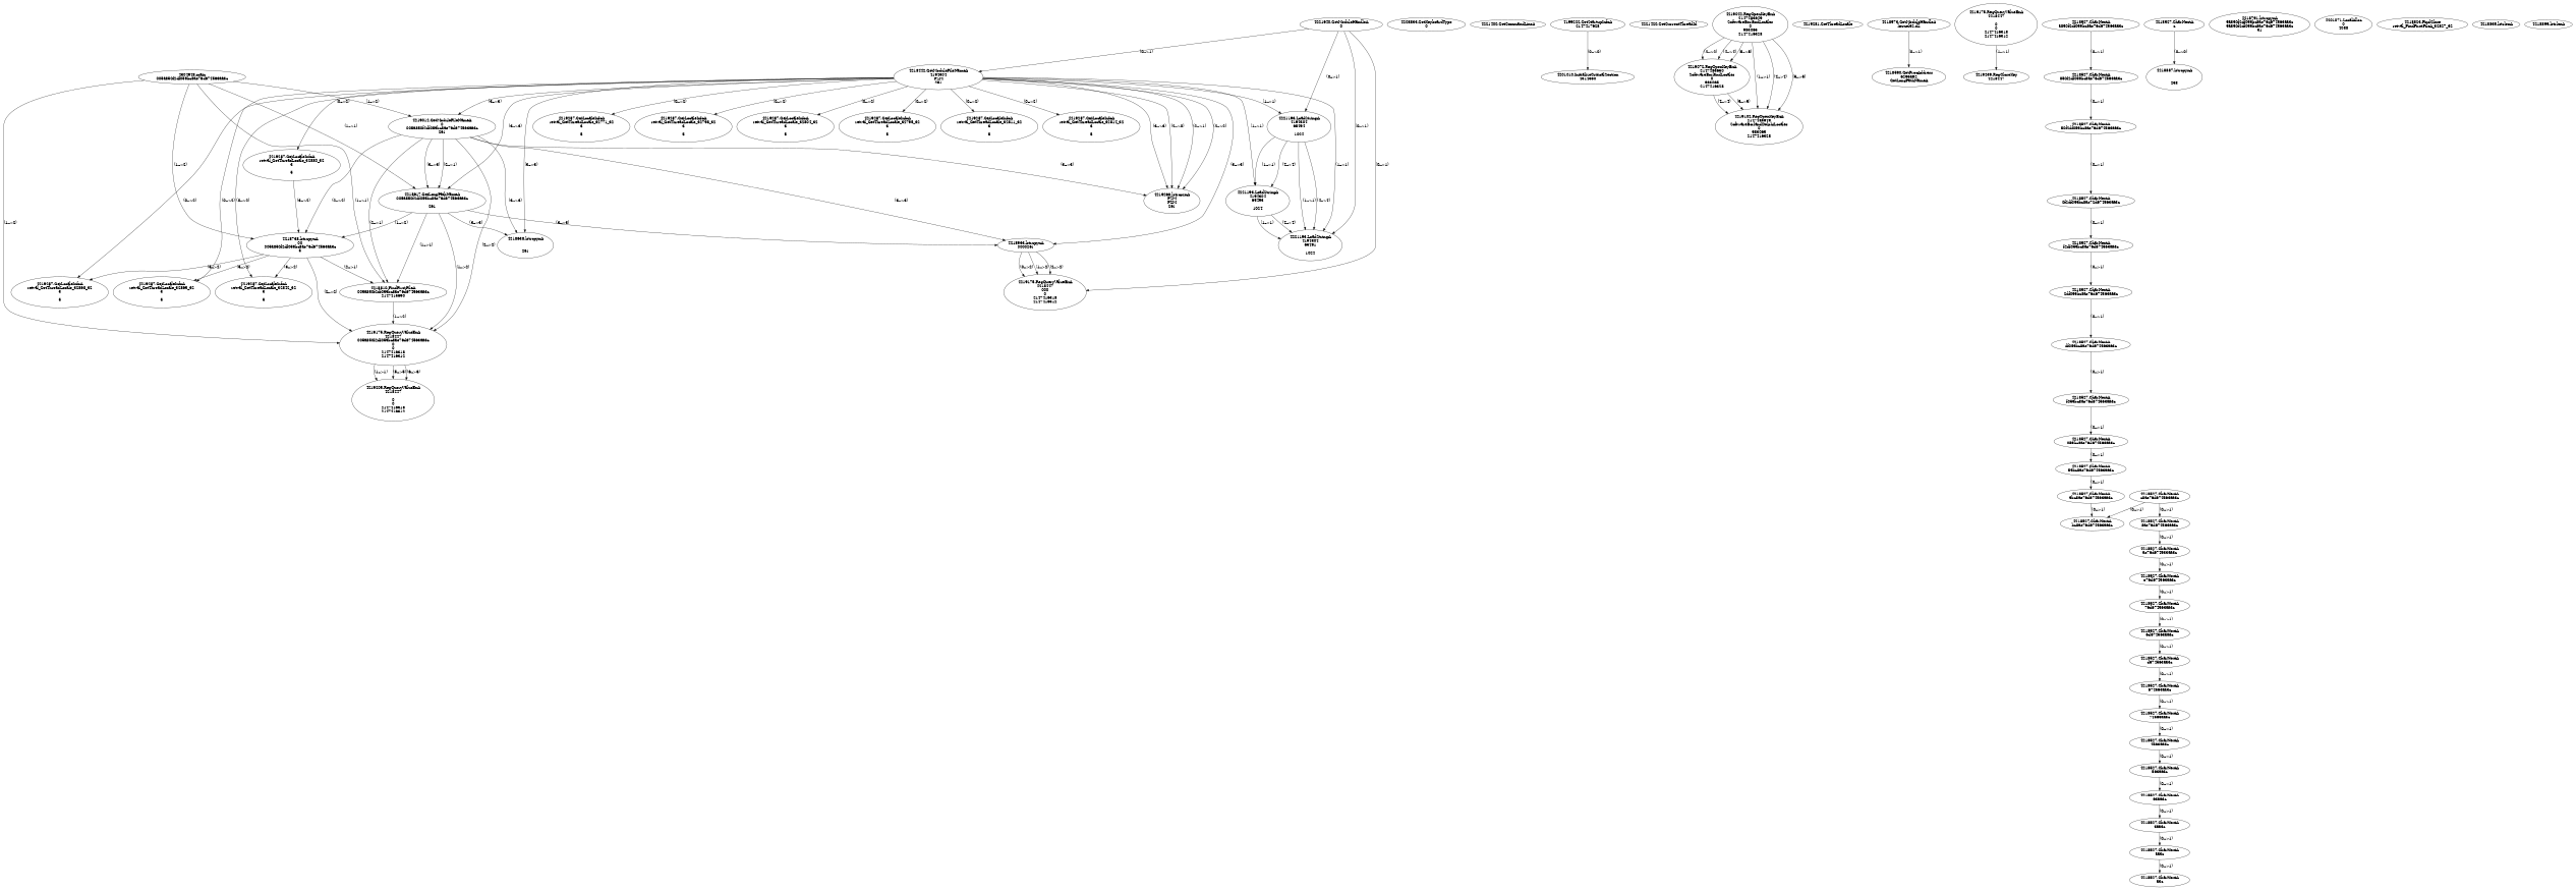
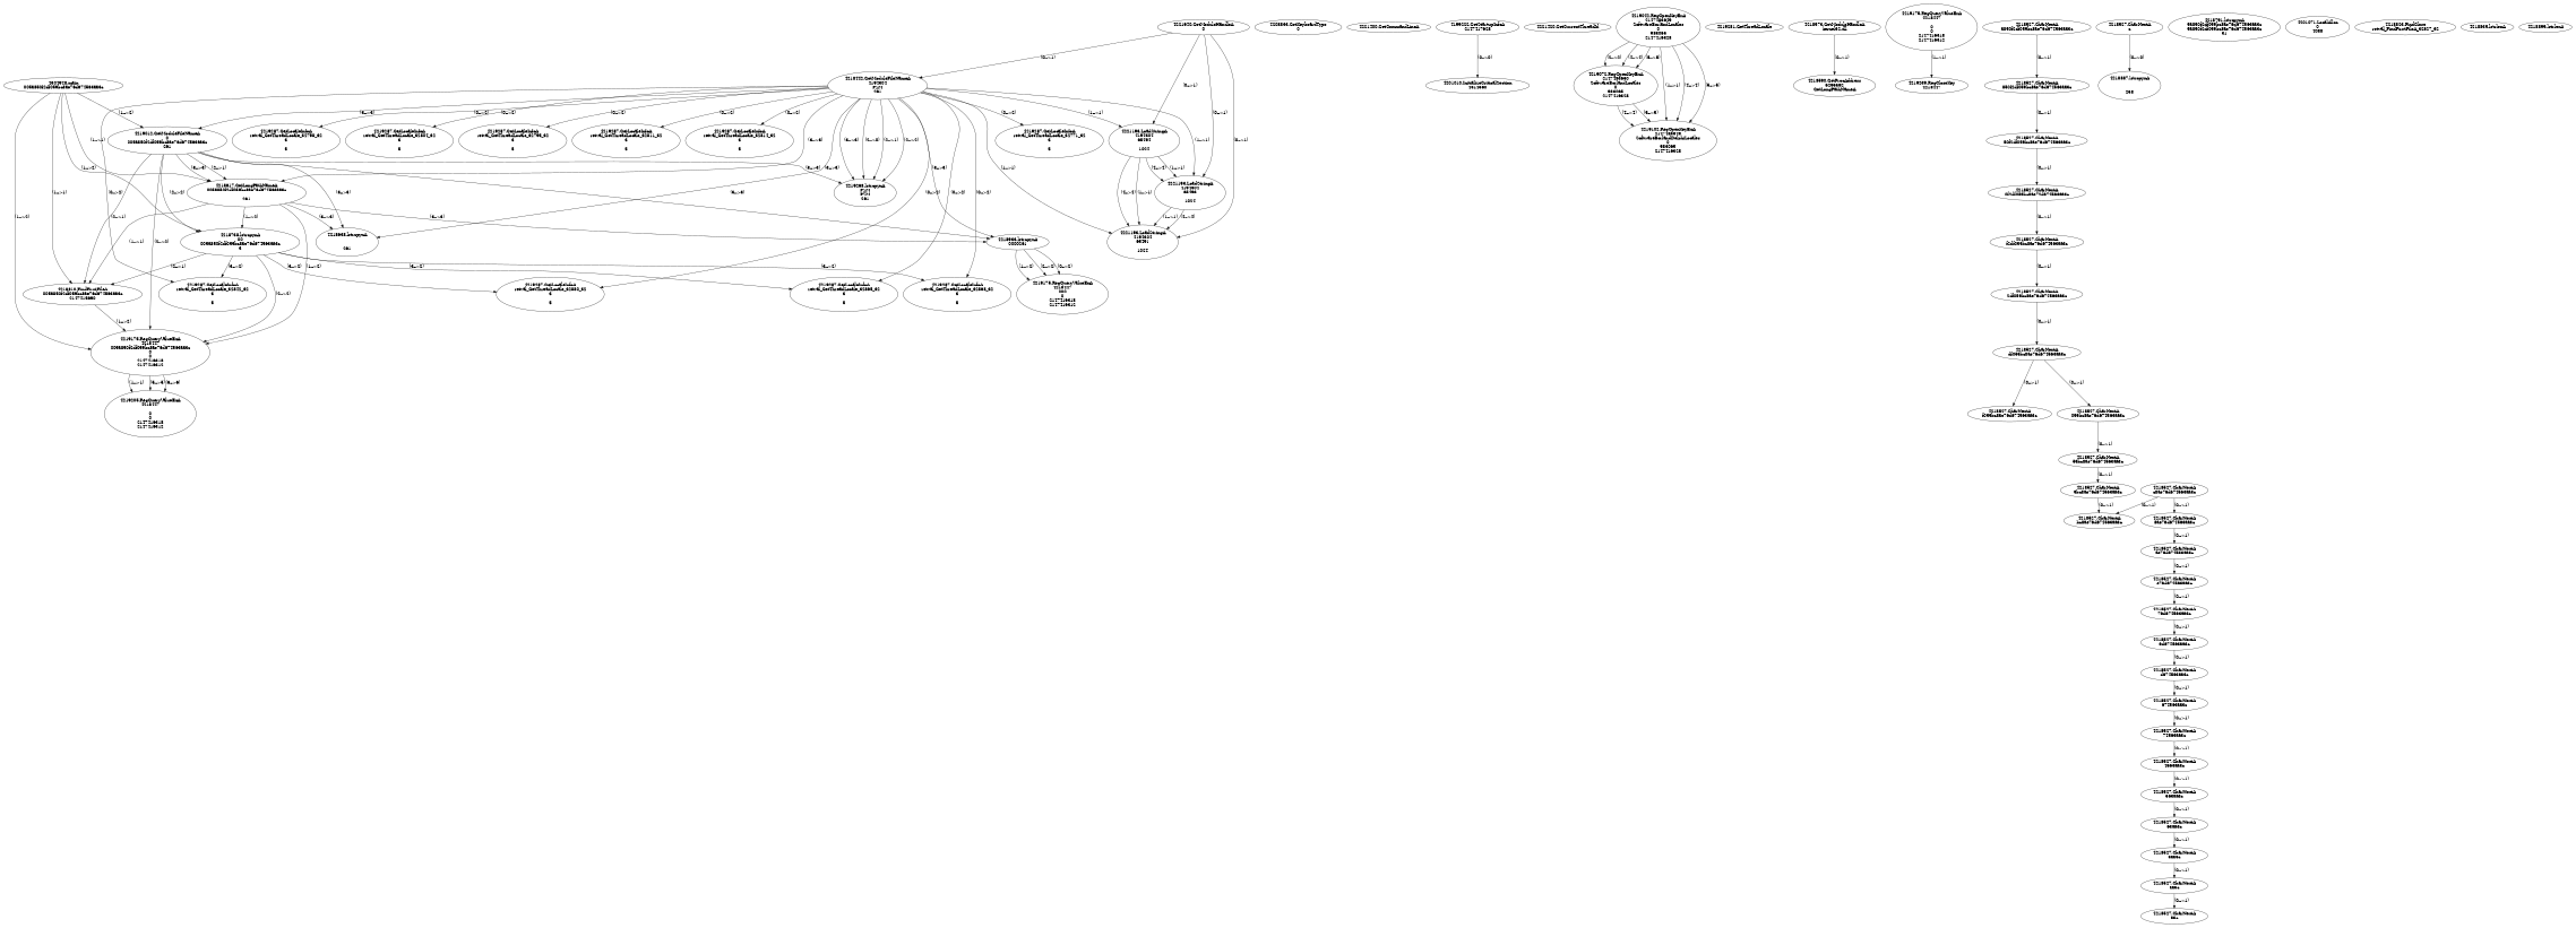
  digraph {
    n1 [label="4304948.main\n005a850f2df059bc8ae76d674563aa3c"]
    n2 [label="4219012.GetModuleFileNameA\n0\n005a850f2df059bc8ae76d674563aa3c\n261"]
    n3 [label="4218617.GetLongPathNameA\n005a850f2df059bc8ae76d674563aa3c\n\n261"]
    n4 [label="4218738.lstrcpynA\n00\n005a850f2df059bc8ae76d674563aa3c\n3"]
    n5 [label="4218810.FindFirstFileA\n005a850f2df059bc8ae76d674563aa3c\n2147415690"]
    n6 [label="4219175.RegQueryValueExA\n4218447\n005a850f2df059bc8ae76d674563aa3c\n0\n0\n2147416318\n2147416312"]
    n7 [label="4219268.lstrcpynA\nPZM\nPZM\n261"]
    n8 [label="4218638.lstrcpynA\n\n\n261"]
    n9 [label="4218933.lstrcpynA\n0000261"]
    n10 [label="4219287.GetLocaleInfoA\nretval_GetThreadLocale_32842_32\n3\n\n5"]
    n11 [label="4219287.GetLocaleInfoA\nretval_GetThreadLocale_32880_32\n3\n\n5"]
    n12 [label="4219287.GetLocaleInfoA\nretval_GetThreadLocale_32868_32\n3\n\n5"]
    n13 [label="4219287.GetLocaleInfoA\nretval_GetThreadLocale_32865_32\n3\n\n5"]
    n14 [label="4219205.RegQueryValueExA\n4218447\n\n0\n0\n2147416318\n2147416312"]
    n15 [label="4221640.GetModuleHandleA\n0"]
    n16 [label="4218442.GetModuleFileNameA\n4194304\nPZM\n261"]
    n17 [label="4221193.LoadStringA\n4194304\n65494\n\n1024"]
    n18 [label="4221193.LoadStringA\n4194304\n65493\n\n1024"]
    n19 [label="4221193.LoadStringA\n4194304\n65491\n\n1024"]
    n20 [label="4219287.GetLocaleInfoA\nretval_GetThreadLocale_32771_32\n3\n\n5"]
    n21 [label="4219287.GetLocaleInfoA\nretval_GetThreadLocale_32798_32\n3\n\n5"]
    n22 [label="4219287.GetLocaleInfoA\nretval_GetThreadLocale_32804_32\n3\n\n5"]
    n23 [label="4219287.GetLocaleInfoA\nretval_GetThreadLocale_32795_32\n3\n\n5"]
    n24 [label="4219287.GetLocaleInfoA\nretval_GetThreadLocale_32811_32\n3\n\n5"]
    n25 [label="4219287.GetLocaleInfoA\nretval_GetThreadLocale_32814_32\n3\n\n5"]
    n26 [label="4208833.GetKeyboardType\n0"]
    n27 [label="4221400.GetCommandLineA\n"]
    n28 [label="4199222.GetStartupInfoA\n2147417628"]
    n29 [label="4201010.InitializeCriticalSection\n4314560"]
    n30 [label="4221420.GetCurrentThreadId\n"]
    n31 [label="4219175.RegQueryValueExA\n4218447\n000\n0\n2147416318\n2147416312"]
    n32 [label="4219042.RegOpenKeyExA\n2147483649\nSoftware\Borland\Locales\n0\n983065\n2147416328"]
    n33 [label="4219072.RegOpenKeyExA\n2147483650\nSoftware\Borland\Locales\n0\n983065\n2147416328"]
    n34 [label="4219102.RegOpenKeyExA\n2147483649\nSoftware\Borland\Delphi\Locales\n0\n983065\n2147416328"]
    n35 [label="4219281.GetThreadLocale\n"]
    n36 [label="4218573.GetModuleHandleA\nkernel32.dll"]
    n37 [label="4218590.GetProcAddress\n6295592\nGetLongPathNameA"]
    n38 [label="4219175.RegQueryValueExA\n4218447\n\n0\n0\n2147416318\n2147416312"]
    n39 [label="4219239.RegCloseKey\n4218447"]
    n40 [label="4218527.CharNextA\na850f2df059bc8ae76d674563aa3c"]
    n41 [label="4218527.CharNextA\n850f2df059bc8ae76d674563aa3c"]
    n42 [label="4218527.CharNextA\n50f2df059bc8ae76d674563aa3c"]
    n43 [label="4218527.CharNextA\n0f2df059bc8ae72d674563aa3c"]
    n44 [label="4218527.CharNextA\nf2df059bc8ae76d674563aa3c"]
    n45 [label="4218527.CharNextA\n2df059bc8ae76d674563aa3c"]
    n46 [label="4218527.CharNextA\ndf059bc8ae76d674563aa3c"]
    n47 [label="4218527.CharNextA\nf059bc8ae76d674563aa3c"]
    n48 [label="4218527.CharNextA\n059bc8ae76d674563aa3c"]
    n49 [label="4218527.CharNextA\n59bc8ae76d674563aa3c"]
    n50 [label="4218527.CharNextA\n9bc8ae76d674563aa3c"]
    n51 [label="4218527.CharNextA\nbc8ae76d674563aa3c"]
    n52 [label="4218527.CharNextA\nc8ae76d674563aa3c"]
    n53 [label="4218527.CharNextA\n8ae76d674563aa3c"]
    n54 [label="4218527.CharNextA\nae76d674533aa3c"]
    n55 [label="4218527.CharNextA\ne76d674563aa3c"]
    n56 [label="4218527.CharNextA\n76d674563aa3c"]
    n57 [label="4218527.CharNextA\n6d674563aa3c"]
    n58 [label="4218527.CharNextA\nd674563aa3c"]
    n59 [label="4218527.CharNextA\n674563aa3c"]
    n60 [label="4218527.CharNextA\n74563aa3c"]
    n61 [label="4218527.CharNextA\n4563aa3c"]
    n62 [label="4218527.CharNextA\n563aa3c"]
    n63 [label="4218527.CharNextA\n63aa3c"]
    n64 [label="4218527.CharNextA\n3aa3c"]
    n65 [label="4218527.CharNextA\naa3c"]
    n66 [label="4218527.CharNextA\na3c"]
    n67 [label="4218527.CharNextA\nc"]
    n68 [label="4218887.lstrcpynA\n\n\n258"]
    n69 [label="4218791.lstrcpynA\n5a850f2df059bc8ae76d674563aa3c\n5a850f2df059bc8ae76d674563aa3c\n31"]
    n70 [label="4201071.LocalAlloc\n0\n4088"]
    n71 [label="4218823.FindClose\nretval_FindFirstFileA_32827_32"]
    n72 [label="4218835.lstrlenA\n"]
    n73 [label="4218899.lstrlenA\n"]
    n1 -> n2 [label="(1-->2)"]
    n1 -> n3 [label="(1-->1)"]
    n1 -> n4 [label="(1-->2)"]
    n1 -> n5 [label="(1-->1)"]
    n1 -> n6 [label="(1-->2)"]
    n2 -> n3 [label="(2-->1)"]
    n2 -> n3 [label="(3-->3)"]
    n2 -> n4 [label="(2-->2)"]
    n2 -> n5 [label="(2-->1)"]
    n2 -> n6 [label="(2-->2)"]
    n2 -> n7 [label="(3-->3)"]
    n2 -> n8 [label="(3-->3)"]
    n2 -> n9 [label="(3-->3)"]
    n3 -> n4 [label="(1-->2)"]
    n3 -> n5 [label="(1-->1)"]
    n3 -> n6 [label="(1-->2)"]
    n3 -> n8 [label="(3-->3)"]
    n3 -> n9 [label="(3-->3)"]
    n4 -> n5 [label="(2-->1)"]
    n4 -> n6 [label="(2-->2)"]
    n4 -> n10 [label="(3-->2)"]
-   n11 -> n4 [label="(3-->2)"]
+   n4 -> n11 [label="(3-->2)"]
    n4 -> n12 [label="(3-->2)"]
    n4 -> n13 [label="(3-->2)"]
    n5 -> n6 [label="(1-->2)"]
    n6 -> n14 [label="(1-->1)"]
    n6 -> n14 [label="(5-->5)"]
    n6 -> n14 [label="(6-->6)"]
    n9 -> n31 [label="(1-->2)"]
    n9 -> n31 [label="(2-->2)"]
    n9 -> n31 [label="(0-->2)"]
    n15 -> n16 [label="(0-->1)"]
    n15 -> n17 [label="(0-->1)"]
-   n15 -> n31 [label="(0-->1)"]
+   n15 -> n18 [label="(0-->1)"]
    n15 -> n19 [label="(0-->1)"]
    n16 -> n2 [label="(3-->3)"]
    n16 -> n3 [label="(3-->3)"]
    n16 -> n7 [label="(2-->1)"]
    n16 -> n7 [label="(2-->2)"]
    n16 -> n7 [label="(3-->3)"]
    n16 -> n7 [label="(2-->0)"]
    n16 -> n8 [label="(3-->3)"]
    n16 -> n9 [label="(3-->3)"]
    n16 -> n10 [label="(0-->2)"]
    n16 -> n11 [label="(0-->2)"]
    n16 -> n12 [label="(0-->2)"]
    n16 -> n13 [label="(0-->2)"]
    n16 -> n17 [label="(1-->1)"]
    n16 -> n18 [label="(1-->1)"]
    n16 -> n19 [label="(1-->1)"]
    n16 -> n20 [label="(0-->2)"]
    n16 -> n21 [label="(0-->2)"]
    n16 -> n22 [label="(0-->2)"]
    n16 -> n23 [label="(0-->2)"]
    n16 -> n24 [label="(0-->2)"]
    n16 -> n25 [label="(0-->2)"]
    n17 -> n18 [label="(1-->1)"]
    n17 -> n18 [label="(4-->4)"]
    n17 -> n19 [label="(1-->1)"]
    n17 -> n19 [label="(4-->4)"]
    n18 -> n19 [label="(1-->1)"]
    n18 -> n19 [label="(4-->4)"]
    n28 -> n29 [label="(0-->0)"]
    n32 -> n33 [label="(2-->2)"]
    n32 -> n33 [label="(4-->4)"]
    n32 -> n33 [label="(5-->5)"]
    n32 -> n34 [label="(1-->1)"]
    n32 -> n34 [label="(4-->4)"]
    n32 -> n34 [label="(5-->5)"]
    n33 -> n34 [label="(4-->4)"]
    n33 -> n34 [label="(5-->5)"]
    n36 -> n37 [label="(0-->1)"]
    n38 -> n39 [label="(1-->1)"]
    n40 -> n41 [label="(0-->1)"]
    n41 -> n42 [label="(0-->1)"]
    n42 -> n43 [label="(0-->1)"]
    n43 -> n44 [label="(0-->1)"]
    n44 -> n45 [label="(0-->1)"]
    n45 -> n46 [label="(0-->1)"]
    n46 -> n47 [label="(0-->1)"]
-   n47 -> n48 [label="(0-->1)"]
+   n46 -> n48 [label="(0-->1)"]
    n48 -> n49 [label="(0-->1)"]
    n49 -> n50 [label="(0-->1)"]
    n50 -> n51 [label="(0-->1)"]
    n52 -> n51 [label="(0-->1)"]
    n52 -> n53 [label="(0-->1)"]
    n53 -> n54 [label="(0-->1)"]
    n54 -> n55 [label="(0-->1)"]
    n55 -> n56 [label="(0-->1)"]
    n56 -> n57 [label="(0-->1)"]
    n57 -> n58 [label="(0-->1)"]
    n58 -> n59 [label="(0-->1)"]
    n59 -> n60 [label="(0-->1)"]
    n60 -> n61 [label="(0-->1)"]
    n61 -> n62 [label="(0-->1)"]
    n62 -> n63 [label="(0-->1)"]
    n63 -> n64 [label="(0-->1)"]
    n64 -> n65 [label="(0-->1)"]
    n65 -> n66 [label="(0-->1)"]
    n67 -> n68 [label="(0-->0)"]
  }
